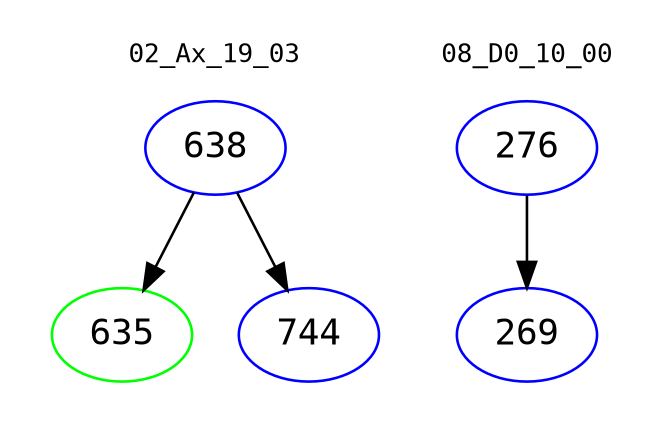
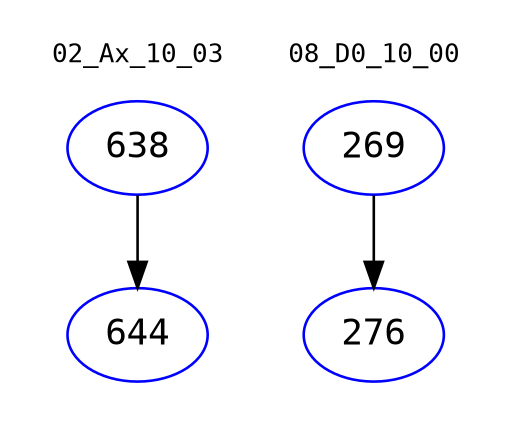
  digraph {
    fontname="DejaVu Sans Mono"
    node [color=blue fontname="DejaVu Sans Mono"]
    edge [color=black fontname="DejaVu Sans Mono"]
    n1 [label=638]
-   n2 [color=green label=635]
-   n3 [label=744]
+   n3 [label=644]
    n4 [label=269]
    n5 [label=276]
    subgraph cluster_1 {
      color=white
      fontsize=10
-     label="02_Ax_19_03"
+     label="02_Ax_10_03"
      n1
-     n2
      n3
    }
    subgraph cluster_2 {
      color=white
      fontsize=10
      label="08_D0_10_00"
      n4
      n5
    }
-   n1 -> n2
    n1 -> n3
-   n5 -> n4
+   n4 -> n5
  }
